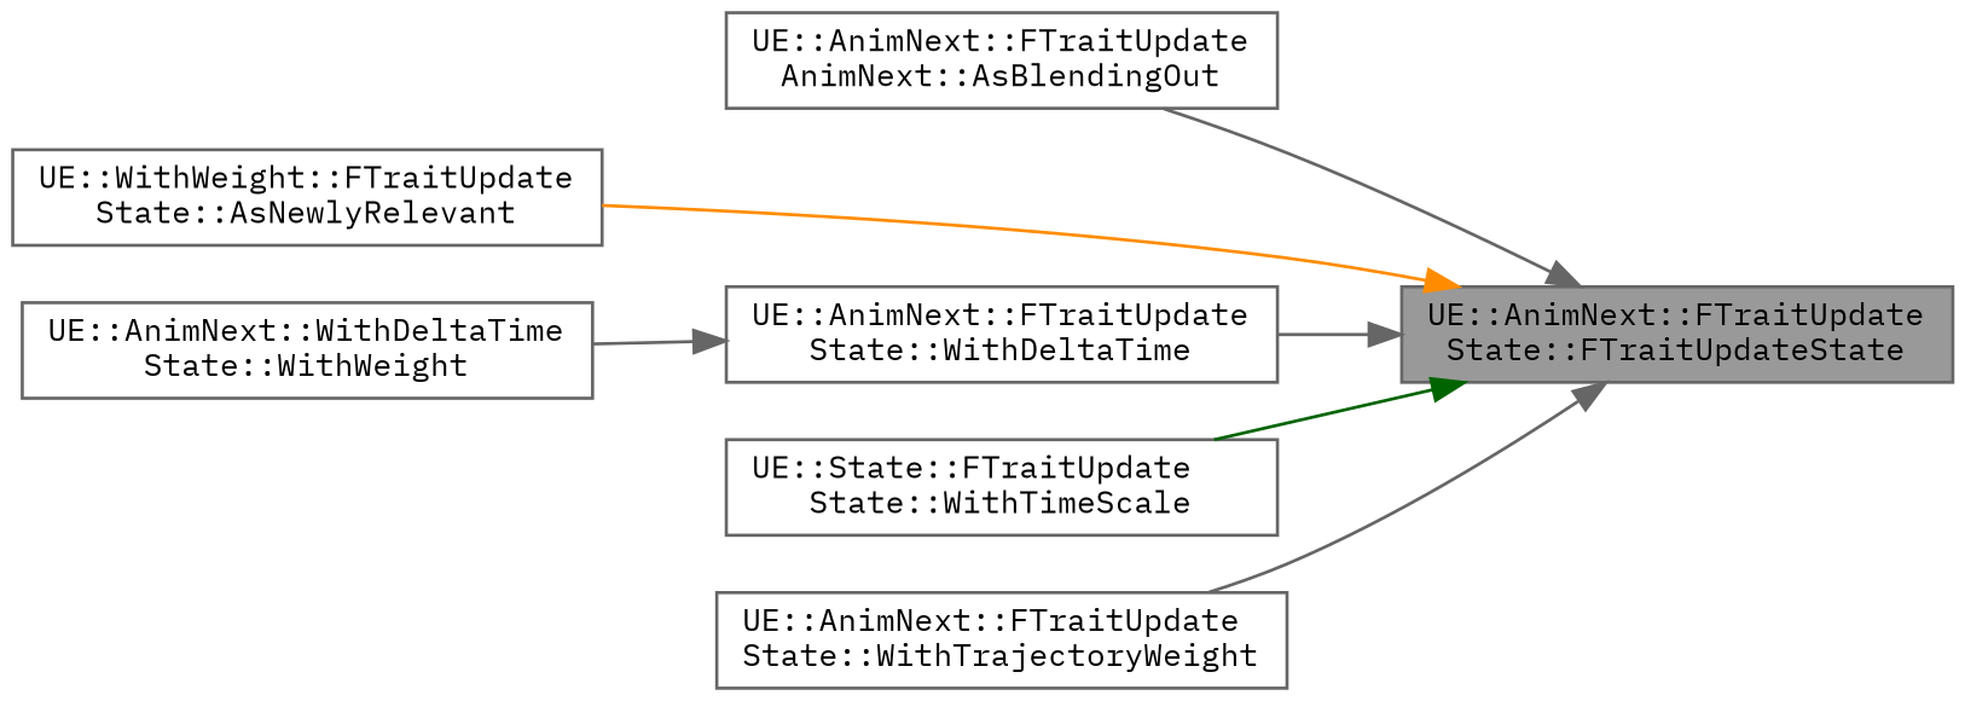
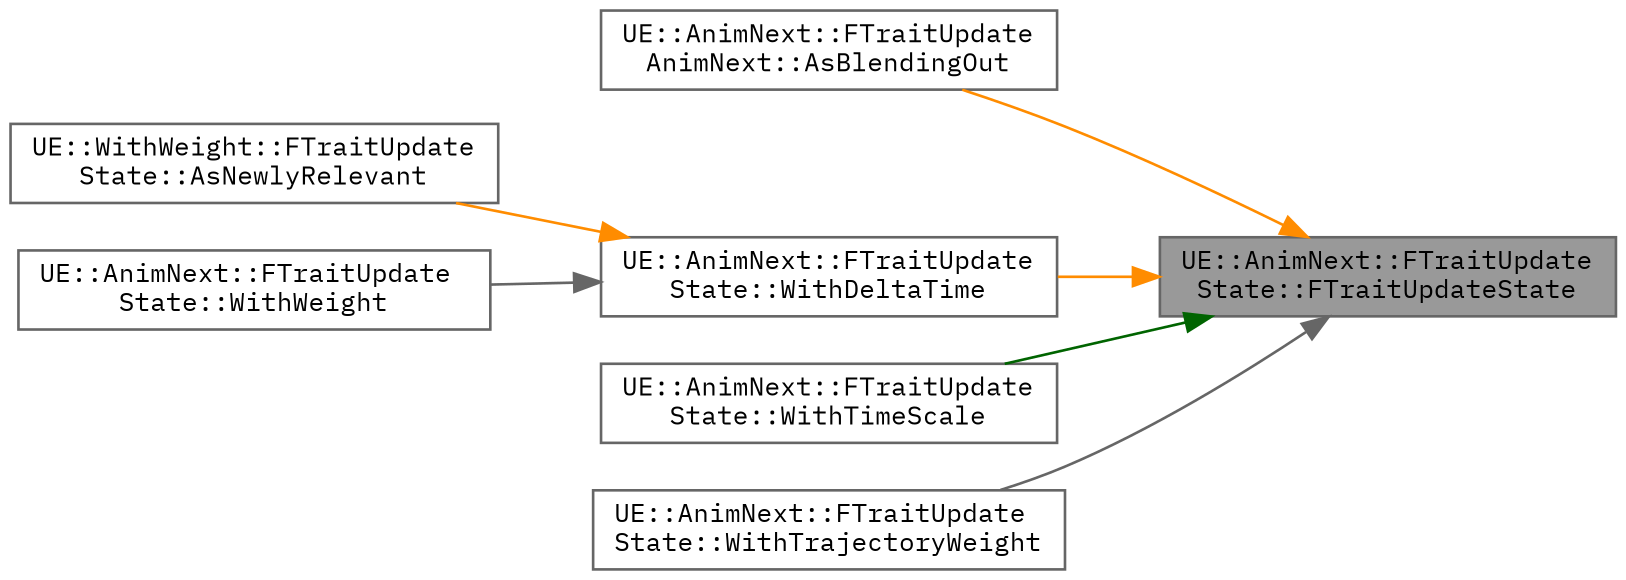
  digraph {
    fontname="IBM Plex Mono"
    rankdir=RL
    node [color=grey40 fillcolor=white fontname="IBM Plex Mono" fontsize=10 shape=box style=filled]
    edge [color=gray40 dir=back fontname="IBM Plex Mono" fontsize=10 labelfontname=Helvetica labelfontsize=10 style=solid]
    n1 [color=gray40 fillcolor=grey60 fontcolor=black height=0.2 label="UE::AnimNext::FTraitUpdate\lState::FTraitUpdateState" width=0.4]
    n2 [height=0.2 label="UE::AnimNext::FTraitUpdate\lAnimNext::AsBlendingOut" width=0.4]
    n3 [height=0.2 label="UE::WithWeight::FTraitUpdate\lState::AsNewlyRelevant" width=0.4]
    n4 [height=0.2 label="UE::AnimNext::FTraitUpdate\lState::WithDeltaTime" width=0.4]
-   n5 [height=0.2 label="UE::State::FTraitUpdate\lState::WithTimeScale" width=0.4]
+   n5 [height=0.2 label="UE::AnimNext::FTraitUpdate\lState::WithTimeScale" width=0.4]
    n6 [height=0.2 label="UE::AnimNext::FTraitUpdate\lState::WithTrajectoryWeight" width=0.4]
-   n7 [height=0.2 label="UE::AnimNext::WithDeltaTime\lState::WithWeight" width=0.4]
-   n1 -> n2
-   n1 -> n3 [color=darkorange]
-   n1 -> n4
+   n7 [height=0.2 label="UE::AnimNext::FTraitUpdate\lState::WithWeight" width=0.4]
+   n1 -> n2 [color=darkorange]
+   n4 -> n3 [color=darkorange]
+   n1 -> n4 [color=darkorange]
    n1 -> n5 [color=darkgreen]
    n1 -> n6
    n4 -> n7
  }
